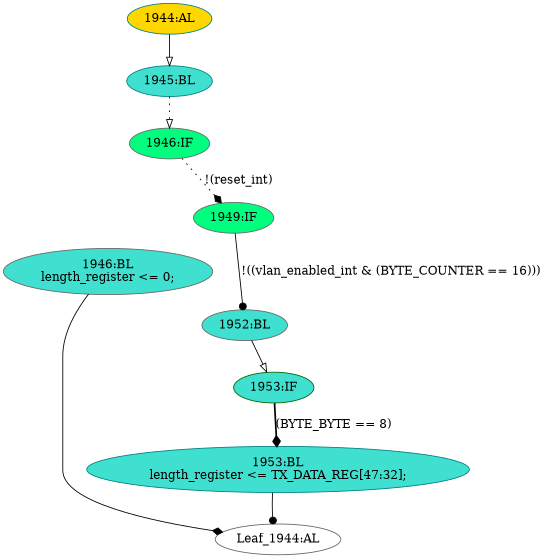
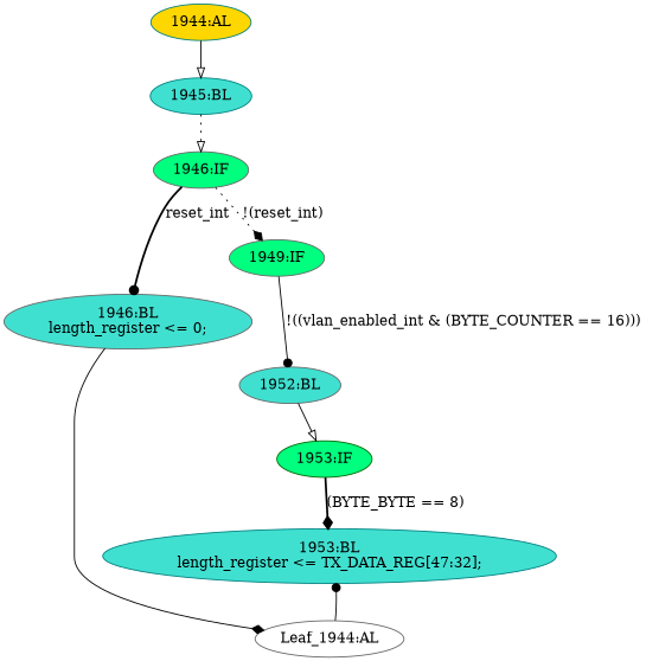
  strict digraph {
    node [color=gray40 fillcolor=turquoise statements="[]" style=filled typ=Block]
    edge [arrowhead=diamond cond="[]" lineno=None style=solid]
-   n1 [ast="<pyverilog.vparser.ast.IfStatement object at 0x7f2e12fb6690>" color=darkgreen label="1953:IF" typ=IfStatement]
+   n1 [ast="<pyverilog.vparser.ast.IfStatement object at 0x7f2e12fb6690>" color=darkgreen fillcolor=springgreen label="1953:IF" typ=IfStatement]
    n2 [ast="<pyverilog.vparser.ast.Block object at 0x7f2e12fb66d0>" color=teal label="1953:BL\nlength_register <= TX_DATA_REG[47:32];" statements="[<pyverilog.vparser.ast.NonblockingSubstitution object at 0x7f2e12fb6710>]"]
    n3 [def_var="['length_register']" label="Leaf_1944:AL" fillcolor="" statements="" style="" typ=""]
    n4 [ast="<pyverilog.vparser.ast.Block object at 0x7f2e12fb6ed0>" label="1946:BL\nlength_register <= 0;" statements="[<pyverilog.vparser.ast.NonblockingSubstitution object at 0x7f2e12fb6d50>]"]
    n5 [ast="<pyverilog.vparser.ast.Always object at 0x7f2e12fb6fd0>" clk_sens=True color=teal fillcolor=gold label="1944:AL" sens="['TX_CLK', 'reset_int']" typ=Always use_var="['reset_int', 'TX_DATA_REG', 'BYTE_COUNTER', 'vlan_enabled_int']"]
    n6 [ast="<pyverilog.vparser.ast.Block object at 0x7f2e12fb8190>" color=teal label="1945:BL"]
    n7 [ast="<pyverilog.vparser.ast.IfStatement object at 0x7f2e12fb81d0>" fillcolor=springgreen label="1946:IF" typ=IfStatement]
    n8 [ast="<pyverilog.vparser.ast.IfStatement object at 0x7f2e12fb8210>" fillcolor=springgreen label="1949:IF" typ=IfStatement]
    n9 [ast="<pyverilog.vparser.ast.Block object at 0x7f2e12fb8250>" label="1952:BL"]
    n1 -> n2 [cond="['BYTE_COUNTER']" label="(BYTE_BYTE == 8)" lineno=1953 style=bold]
-   n2 -> n3 [arrowhead=dot]
+   n3 -> n2 [arrowhead=dot]
    n4 -> n3
    n5 -> n6 [arrowhead=onormal]
    n6 -> n7 [arrowhead=onormal style=dotted]
+   n7 -> n4 [arrowhead=dot cond="['reset_int']" label=reset_int lineno=1946 style=bold]
    n7 -> n8 [cond="['reset_int']" label="!(reset_int)" lineno=1946 style=dotted]
    n8 -> n9 [arrowhead=dot cond="['vlan_enabled_int', 'BYTE_COUNTER']" label="!((vlan_enabled_int & (BYTE_COUNTER == 16)))" lineno=1949]
    n9 -> n1 [arrowhead=onormal]
  }
